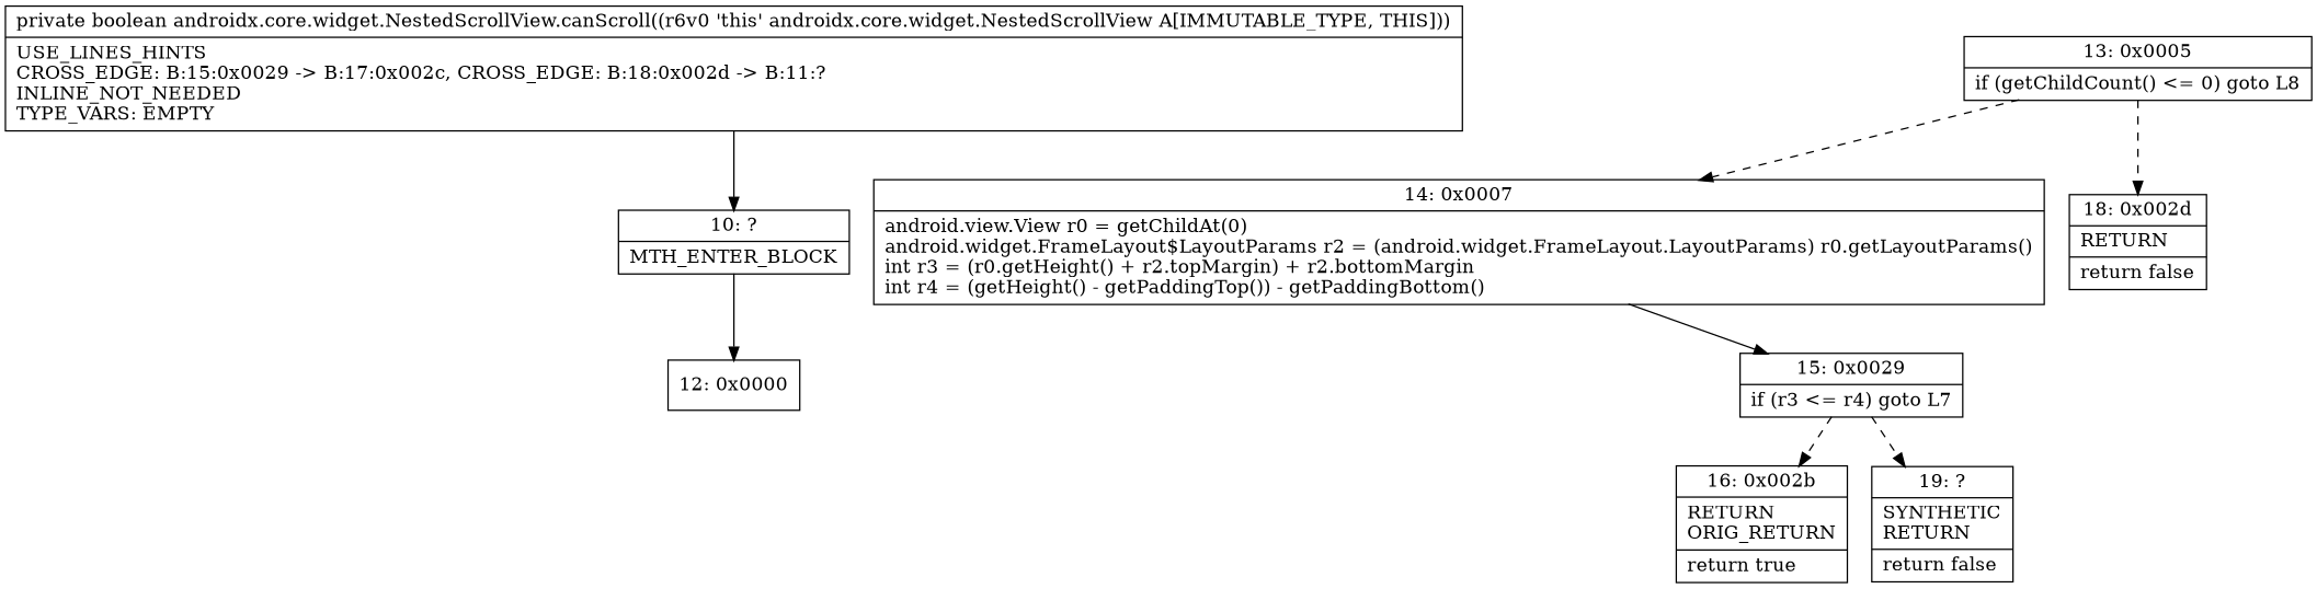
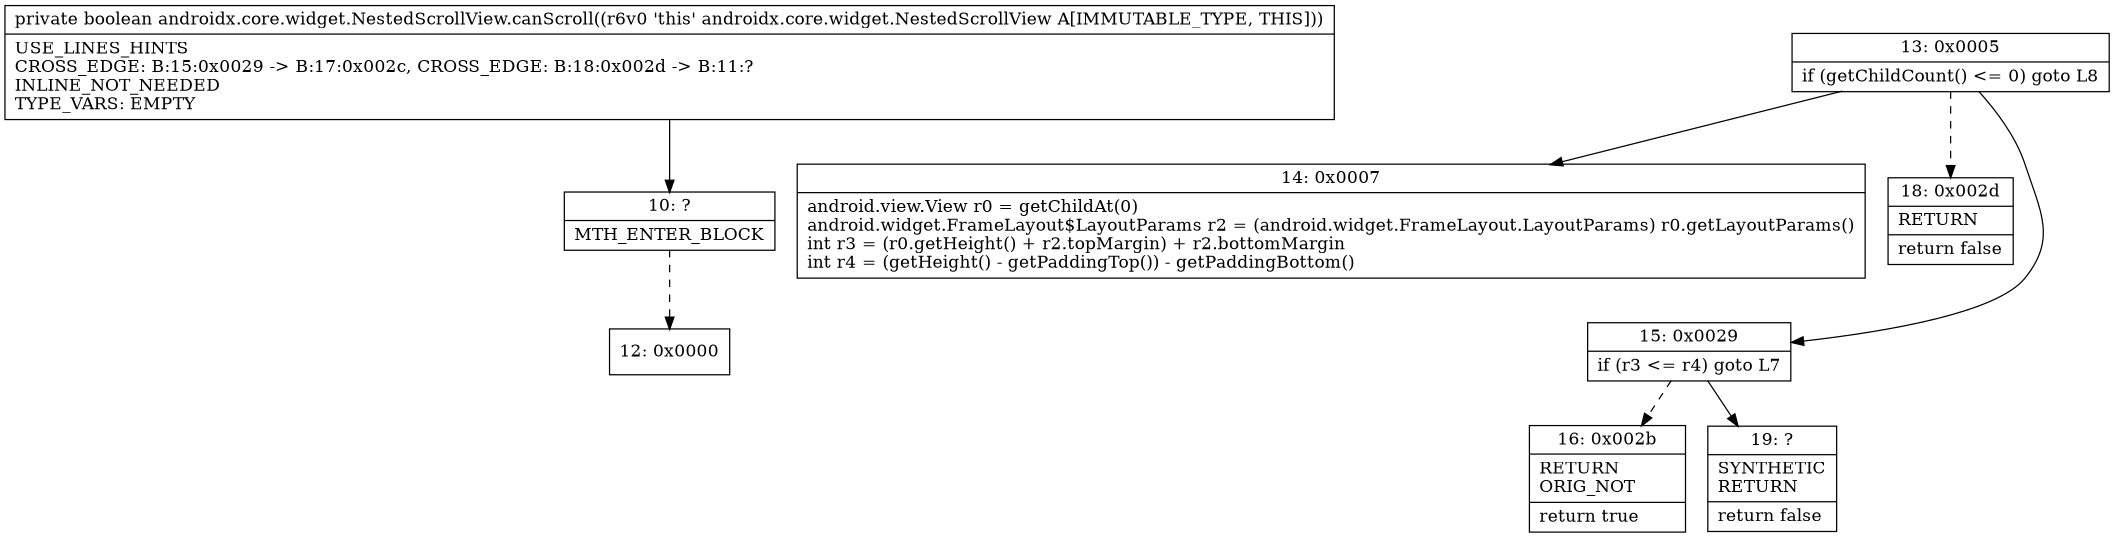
  digraph {
    node [shape=record]
    n1 [label="{10\:\ ?|MTH_ENTER_BLOCK\l}"]
    n2 [label="{12\:\ 0x0000}"]
    n3 [label="{13\:\ 0x0005|if (getChildCount() \<= 0) goto L8\l}"]
    n4 [label="{14\:\ 0x0007|android.view.View r0 = getChildAt(0)\landroid.widget.FrameLayout$LayoutParams r2 = (android.widget.FrameLayout.LayoutParams) r0.getLayoutParams()\lint r3 = (r0.getHeight() + r2.topMargin) + r2.bottomMargin\lint r4 = (getHeight() \- getPaddingTop()) \- getPaddingBottom()\l}"]
    n5 [label="{18\:\ 0x002d|RETURN\l|return false\l}"]
    n6 [label="{15\:\ 0x0029|if (r3 \<= r4) goto L7\l}"]
-   n7 [label="{16\:\ 0x002b|RETURN\lORIG_RETURN\l|return true\l}"]
+   n7 [label="{16\:\ 0x002b|RETURN\lORIG_NOT\l|return true\l}"]
    n8 [label="{19\:\ ?|SYNTHETIC\lRETURN\l|return false\l}"]
    n9 [label="{private boolean androidx.core.widget.NestedScrollView.canScroll((r6v0 'this' androidx.core.widget.NestedScrollView A[IMMUTABLE_TYPE, THIS]))  | USE_LINES_HINTS\lCROSS_EDGE: B:15:0x0029 \-\> B:17:0x002c, CROSS_EDGE: B:18:0x002d \-\> B:11:?\lINLINE_NOT_NEEDED\lTYPE_VARS: EMPTY\l}"]
-   n1 -> n2
-   n3 -> n4 [style=dashed]
+   n1 -> n2 [style=dashed]
+   n3 -> n4 [style=solid]
    n3 -> n5 [style=dashed]
-   n4 -> n6
+   n3 -> n6
    n6 -> n7 [style=dashed]
-   n6 -> n8 [style=dashed]
+   n6 -> n8
    n9 -> n1
  }
